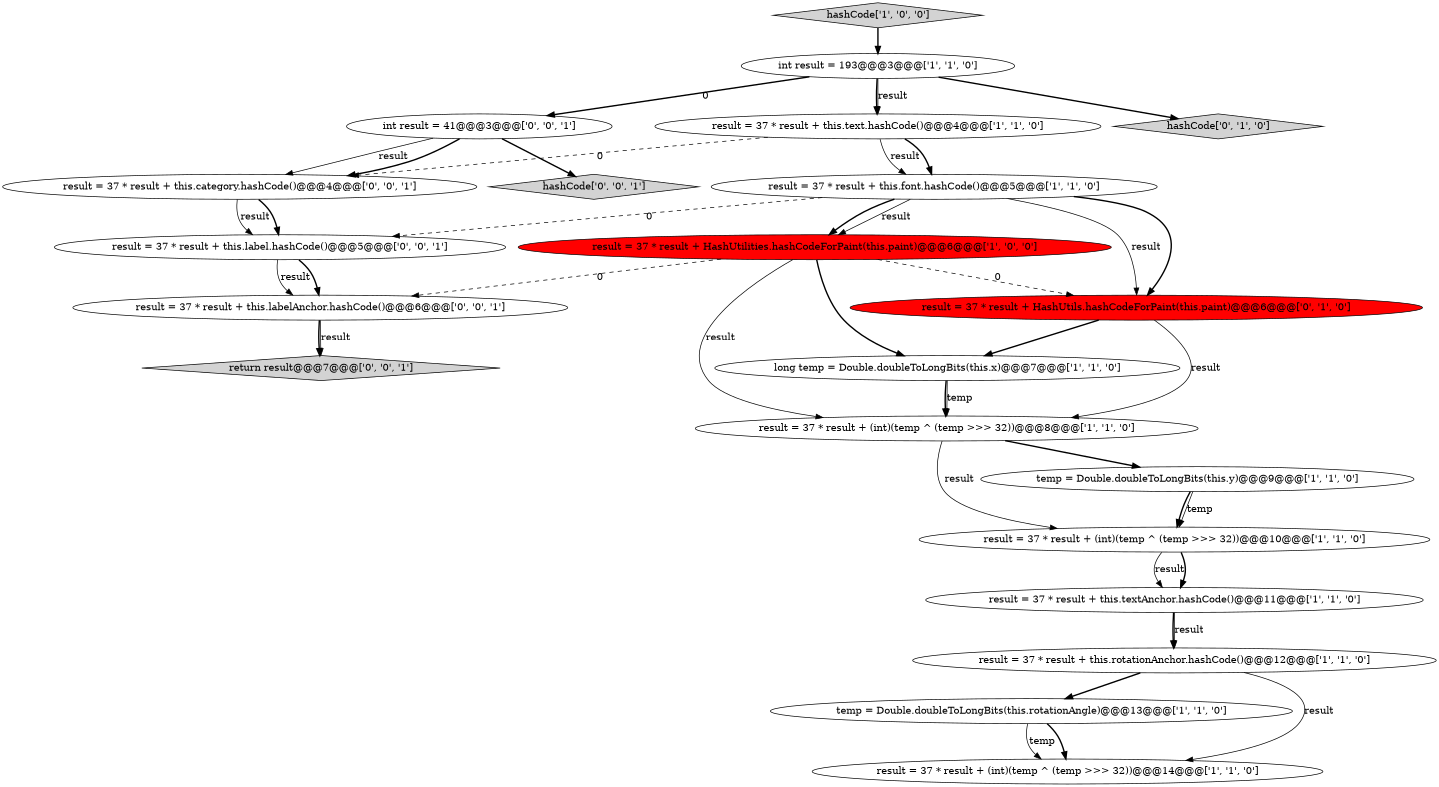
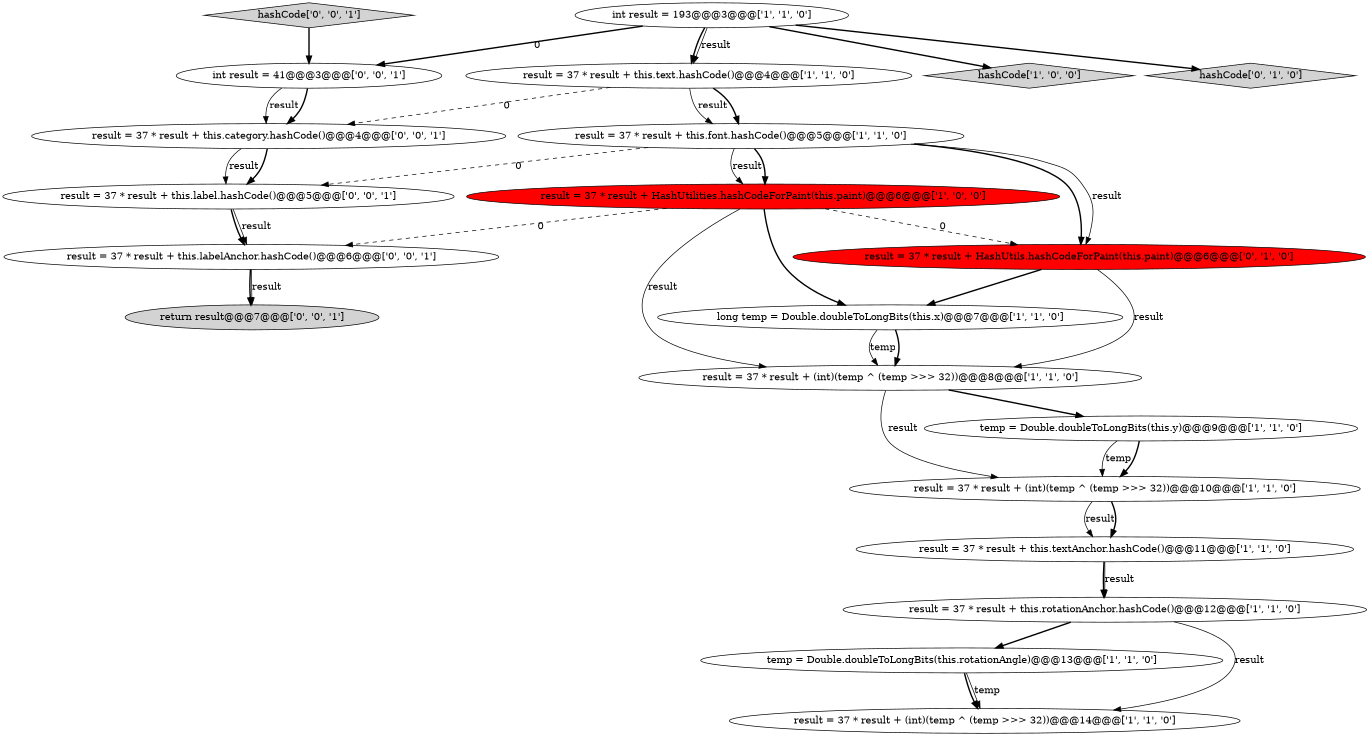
  digraph {
    node [fillcolor=white shape=ellipse style=filled]
    edge [style=bold]
    n1 [label="result = 37 * result + this.category.hashCode()@@@4@@@['0', '0', '1']"]
    n2 [label="result = 37 * result + this.label.hashCode()@@@5@@@['0', '0', '1']"]
    n3 [label="result = 37 * result + this.labelAnchor.hashCode()@@@6@@@['0', '0', '1']"]
    n4 [fillcolor=lightgray label="hashCode['1', '0', '0']" shape=diamond]
    n5 [label="int result = 193@@@3@@@['1', '1', '0']"]
    n6 [label="int result = 41@@@3@@@['0', '0', '1']"]
    n7 [label="result = 37 * result + this.text.hashCode()@@@4@@@['1', '1', '0']"]
    n8 [fillcolor=lightgray label="hashCode['0', '1', '0']" shape=diamond]
    n9 [label="result = 37 * result + (int)(temp ^ (temp >>> 32))@@@8@@@['1', '1', '0']"]
    n10 [label="result = 37 * result + (int)(temp ^ (temp >>> 32))@@@10@@@['1', '1', '0']"]
    n11 [label="temp = Double.doubleToLongBits(this.y)@@@9@@@['1', '1', '0']"]
    n12 [label="result = 37 * result + this.textAnchor.hashCode()@@@11@@@['1', '1', '0']"]
    n13 [label="long temp = Double.doubleToLongBits(this.x)@@@7@@@['1', '1', '0']"]
-   n14 [fillcolor=lightgray label="return result@@@7@@@['0', '0', '1']" shape=diamond]
+   n14 [fillcolor=lightgray label="return result@@@7@@@['0', '0', '1']"]
    n15 [label="temp = Double.doubleToLongBits(this.rotationAngle)@@@13@@@['1', '1', '0']"]
    n16 [label="result = 37 * result + (int)(temp ^ (temp >>> 32))@@@14@@@['1', '1', '0']"]
    n17 [fillcolor=lightgray label="hashCode['0', '0', '1']" shape=diamond]
    n18 [label="result = 37 * result + this.font.hashCode()@@@5@@@['1', '1', '0']"]
    n19 [fillcolor=red label="result = 37 * result + HashUtilities.hashCodeForPaint(this.paint)@@@6@@@['1', '0', '0']"]
    n20 [fillcolor=red label="result = 37 * result + HashUtils.hashCodeForPaint(this.paint)@@@6@@@['0', '1', '0']"]
    n21 [label="result = 37 * result + this.rotationAnchor.hashCode()@@@12@@@['1', '1', '0']"]
    n1 -> n2 [label=result style=solid]
    n1 -> n2
    n2 -> n3 [label=result style=solid]
    n2 -> n3
    n3 -> n14
    n3 -> n14 [label=result style=solid]
-   n4 -> n5
+   n5 -> n4
    n5 -> n6 [label=0]
    n5 -> n7
    n5 -> n7 [label=result style=solid]
    n5 -> n8
    n6 -> n1 [label=result style=solid]
    n6 -> n1
    n7 -> n1 [label=0 style=dashed]
    n7 -> n18 [label=result style=solid]
    n7 -> n18
    n9 -> n10 [label=result style=solid]
    n9 -> n11
    n10 -> n12 [label=result style=solid]
    n10 -> n12
    n11 -> n10 [label=temp style=solid]
    n11 -> n10
    n12 -> n21
    n12 -> n21 [label=result style=solid]
    n13 -> n9
    n13 -> n9 [label=temp style=solid]
    n15 -> n16
    n15 -> n16 [label=temp style=solid]
-   n6 -> n17
+   n17 -> n6
    n18 -> n2 [label=0 style=dashed]
    n18 -> n19 [label=result style=solid]
    n18 -> n19
    n18 -> n20
    n18 -> n20 [label=result style=solid]
    n19 -> n3 [label=0 style=dashed]
    n19 -> n9 [label=result style=solid]
    n19 -> n13
    n19 -> n20 [label=0 style=dashed]
    n20 -> n9 [label=result style=solid]
    n20 -> n13
    n21 -> n15
    n21 -> n16 [label=result style=solid]
  }
